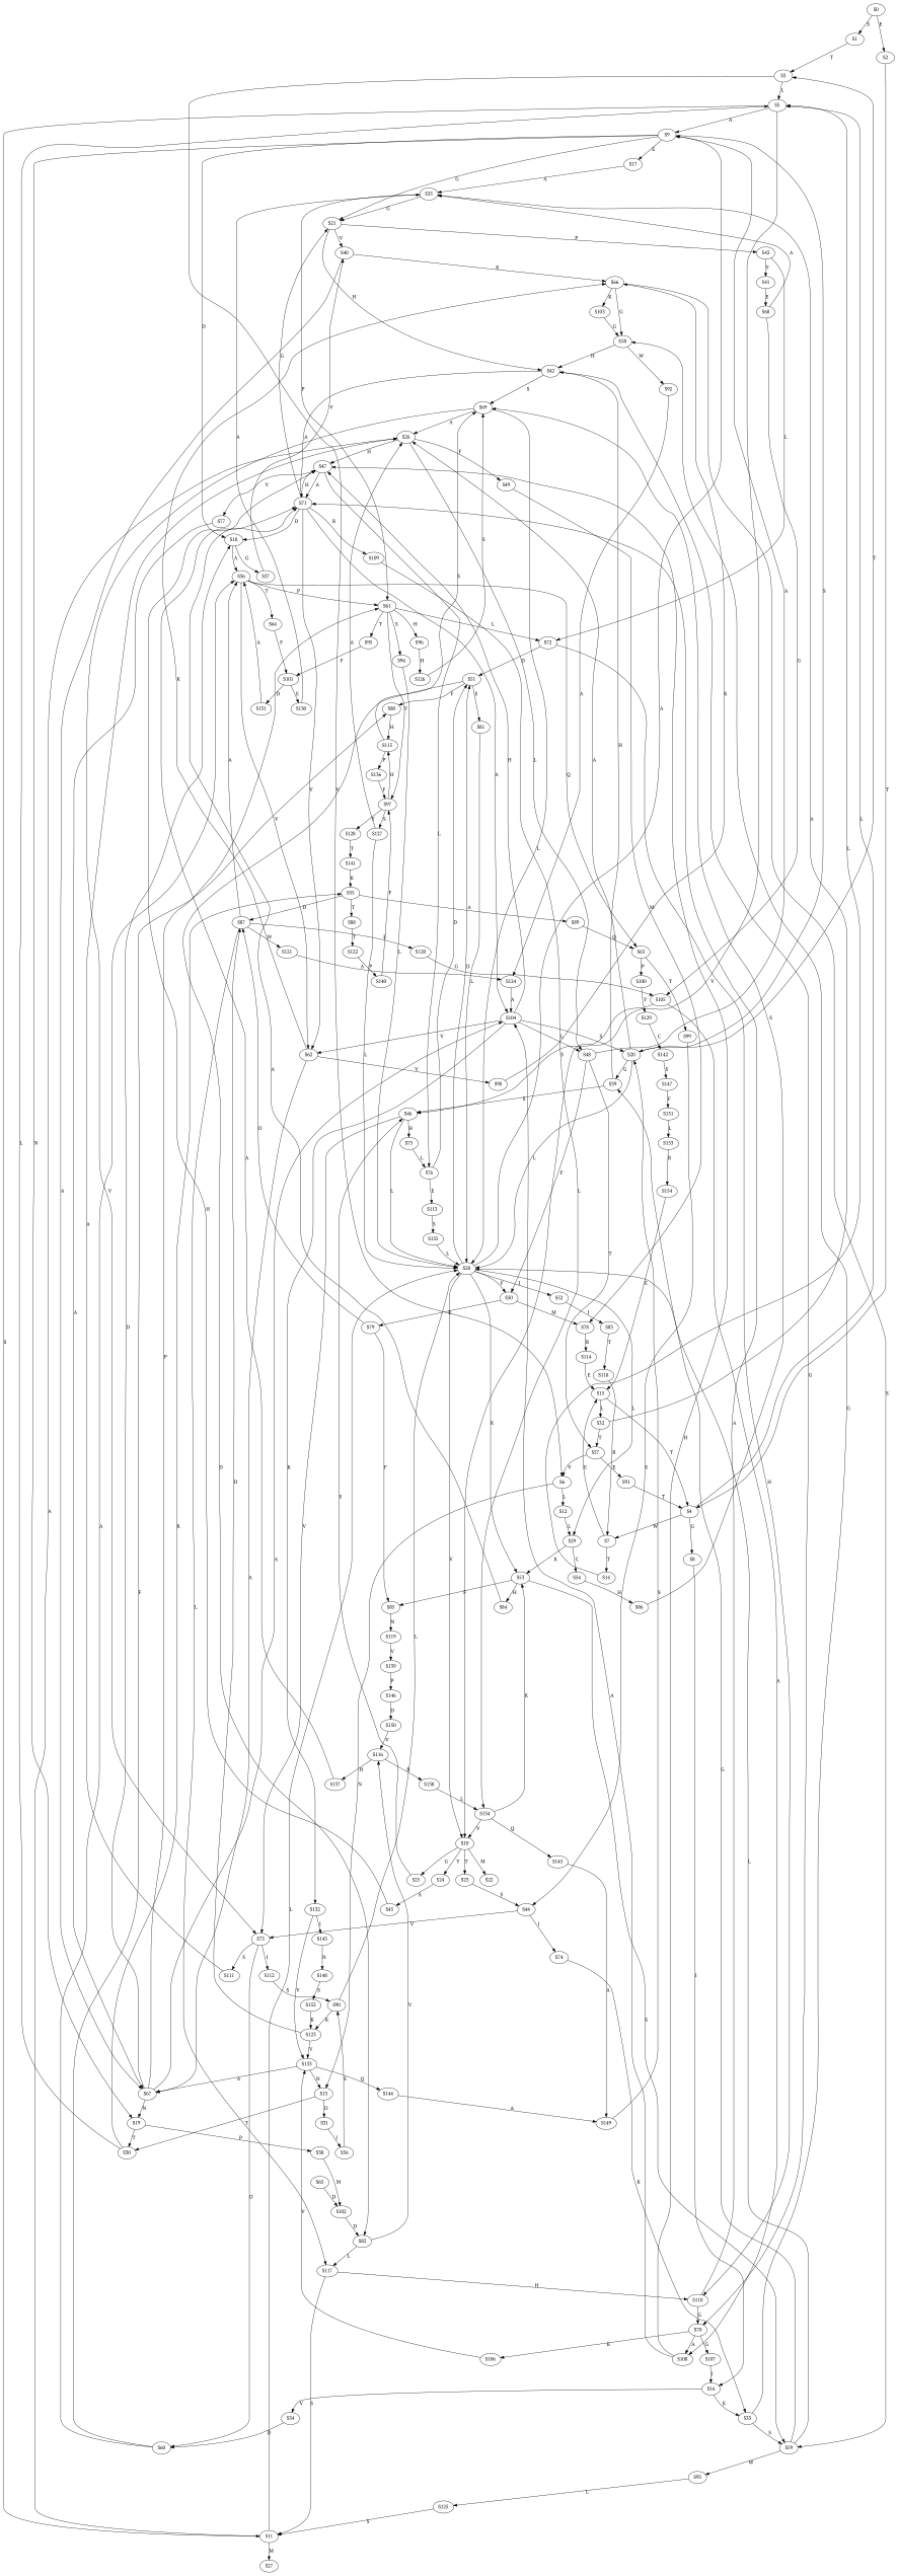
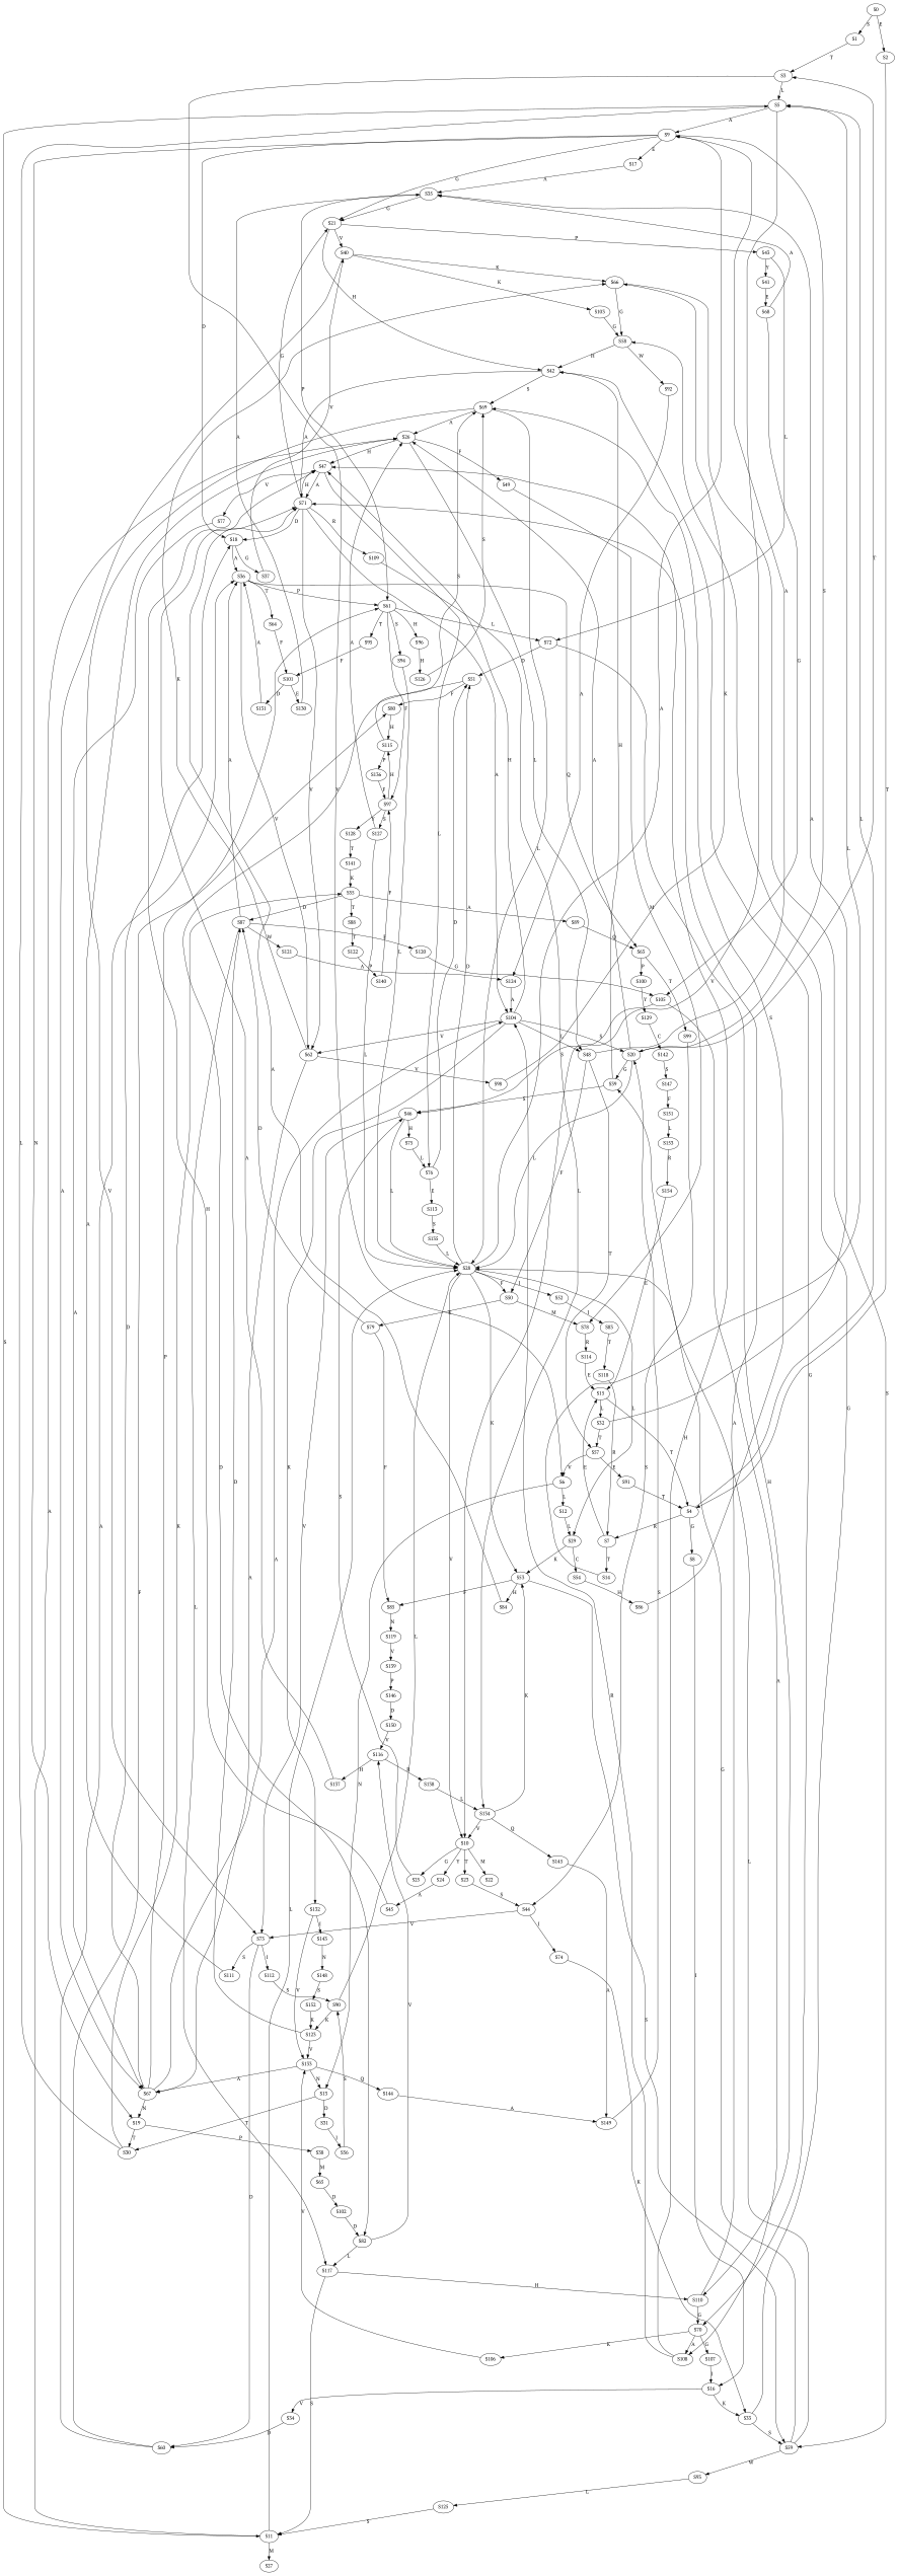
  strict digraph {
    fontname="PT Serif"
    node [fontname="PT Serif"]
    edge [fontname="PT Serif"]
    S0
    S1
    S2
    S3
    S4
    S5
    S6
    S7
    S8
    S9
    S10
    S11
    S12
    S13
    S14
    S15
    S16
    S17
    S18
    S19
    S20
    S21
    S22
    S23
    S24
    S25
    S26
    S27
    S28
    S29
    S30
    S31
    S32
    S33
    S34
    S35
    S36
    S37
    S38
    S39
    S40
    S42
    S43
    S44
    S45
    S46
    S47
    S48
    S49
    S50
    S51
    S52
    S53
    S54
    S55
    S56
    S57
    S58
    S59
    S60
    S61
    S62
    S63
    S64
    S65
    S66
    S67
    S41
    S68
    S69
    S70
    S71
    S72
    S73
    S74
    S75
    S76
    S77
    S78
    S79
    S80
-   S81
    S82
    S83
    S84
    S85
    S86
    S87
    S88
    S89
    S90
    S91
    S92
    S93
    S94
    S95
    S96
    S97
    S98
    S99
    S100
    S101
    S102
    S103
    S104
    S105
    S106
    S107
    S108
    S109
    S110
    S111
    S112
    S113
    S114
    S115
    S116
    S117
    S118
    S119
    S120
    S121
    S122
    S123
    S124
    S125
    S126
    S127
    S128
    S129
    S130
    S131
    S132
    S133
    S134
    S135
    S136
    S137
    S138
    S139
    S140
    S141
    S142
    S143
    S144
    S145
    S146
    S147
    S148
    S149
    S150
    S151
    S152
    S153
    S154
    S0 -> S1 [label=S]
    S0 -> S2 [label=E]
    S1 -> S3 [label=T]
    S2 -> S4 [label=T]
    S3 -> S5 [label=L]
    S3 -> S6 [label=V]
    S4 -> S5 [label=L]
-   S4 -> S7 [label=W]
+   S4 -> S7 [label=R]
    S4 -> S8 [label=G]
    S5 -> S9 [label=A]
    S5 -> S10 [label=V]
    S5 -> S11 [label=S]
    S6 -> S12 [label=L]
    S6 -> S13 [label=N]
    S7 -> S14 [label=T]
    S7 -> S15 [label=E]
    S8 -> S16 [label=I]
    S9 -> S17 [label=E]
    S9 -> S18 [label=D]
    S9 -> S19 [label=N]
    S9 -> S20 [label=S]
    S9 -> S21 [label=G]
    S10 -> S22 [label=M]
    S10 -> S23 [label=T]
    S10 -> S24 [label=Y]
    S10 -> S25 [label=G]
    S11 -> S26 [label=A]
    S11 -> S27 [label=M]
    S11 -> S28 [label=L]
    S12 -> S29 [label=L]
    S13 -> S30 [label=T]
    S13 -> S31 [label=D]
    S14 -> S5 [label=L]
    S15 -> S4 [label=T]
    S15 -> S32 [label=L]
    S16 -> S33 [label=K]
    S16 -> S34 [label=V]
    S17 -> S35 [label=A]
    S18 -> S36 [label=A]
    S18 -> S37 [label=G]
    S19 -> S30 [label=T]
    S19 -> S38 [label=P]
    S20 -> S3 [label=T]
    S20 -> S26 [label=A]
    S20 -> S28 [label=L]
    S20 -> S39 [label=G]
    S21 -> S40 [label=V]
    S21 -> S42 [label=H]
    S21 -> S43 [label=P]
    S23 -> S44 [label=S]
    S24 -> S45 [label=A]
    S25 -> S46 [label=S]
    S26 -> S47 [label=H]
    S26 -> S48 [label=L]
    S26 -> S49 [label=F]
    S28 -> S9 [label=A]
    S28 -> S10 [label=V]
    S28 -> S29 [label=L]
    S28 -> S50 [label=F]
    S28 -> S51 [label=D]
    S28 -> S52 [label=I]
    S28 -> S53 [label=K]
    S29 -> S53 [label=K]
    S29 -> S54 [label=C]
    S30 -> S5 [label=L]
    S30 -> S55 [label=K]
    S31 -> S56 [label=I]
    S32 -> S35 [label=A]
    S32 -> S57 [label=T]
    S33 -> S58 [label=G]
    S33 -> S59 [label=S]
    S34 -> S60 [label=D]
    S35 -> S21 [label=G]
    S35 -> S61 [label=P]
    S36 -> S61 [label=P]
    S36 -> S62 [label=V]
    S36 -> S63 [label=Q]
    S36 -> S64 [label=T]
    S37 -> S40 [label=V]
-   S38 -> S102 [label=M]
+   S38 -> S65 [label=M]
    S39 -> S42 [label=H]
    S39 -> S46 [label=S]
    S40 -> S66 [label=K]
    S40 -> S67 [label=A]
    S42 -> S69 [label=S]
    S42 -> S70 [label=G]
    S42 -> S71 [label=A]
    S43 -> S41 [label=Y]
    S43 -> S72 [label=L]
    S44 -> S73 [label=V]
    S44 -> S74 [label=I]
    S45 -> S47 [label=H]
    S46 -> S28 [label=L]
    S46 -> S73 [label=V]
    S46 -> S75 [label=H]
    S47 -> S71 [label=A]
    S47 -> S76 [label=L]
    S47 -> S77 [label=V]
    S48 -> S9 [label=A]
    S48 -> S50 [label=F]
    S48 -> S57 [label=T]
    S49 -> S78 [label=M]
    S50 -> S78 [label=M]
    S50 -> S79 [label=K]
    S51 -> S80 [label=F]
-   S51 -> S81 [label=S]
    S51 -> S82 [label=D]
    S52 -> S83 [label=I]
    S53 -> S59 [label=S]
    S53 -> S84 [label=H]
    S53 -> S85 [label=F]
    S54 -> S86 [label=H]
    S55 -> S87 [label=D]
    S55 -> S88 [label=T]
    S55 -> S89 [label=A]
    S56 -> S90 [label=S]
    S57 -> S6 [label=V]
    S57 -> S91 [label=E]
    S58 -> S42 [label=H]
    S58 -> S92 [label=W]
    S59 -> S28 [label=L]
    S59 -> S39 [label=G]
    S59 -> S93 [label=W]
    S60 -> S36 [label=A]
    S60 -> S80 [label=F]
    S61 -> S72 [label=L]
    S61 -> S94 [label=S]
    S61 -> S95 [label=T]
    S61 -> S96 [label=H]
    S61 -> S97 [label=F]
    S62 -> S66 [label=K]
    S62 -> S67 [label=A]
    S62 -> S98 [label=V]
    S63 -> S99 [label=T]
    S63 -> S100 [label=P]
    S64 -> S101 [label=F]
    S65 -> S102 [label=D]
    S66 -> S58 [label=G]
    S66 -> S59 [label=S]
-   S66 -> S103 [label=K]
+   S40 -> S103 [label=K]
    S67 -> S18 [label=D]
    S67 -> S19 [label=N]
    S67 -> S61 [label=P]
    S67 -> S104 [label=A]
    S41 -> S68 [label=E]
    S68 -> S35 [label=A]
    S68 -> S105 [label=G]
    S69 -> S26 [label=A]
    S69 -> S28 [label=L]
    S69 -> S73 [label=V]
    S70 -> S106 [label=K]
    S70 -> S107 [label=G]
    S70 -> S108 [label=A]
    S71 -> S18 [label=D]
    S71 -> S21 [label=G]
    S71 -> S47 [label=H]
    S71 -> S62 [label=V]
    S71 -> S104 [label=A]
    S71 -> S109 [label=R]
    S72 -> S51 [label=D]
    S72 -> S110 [label=H]
    S73 -> S60 [label=D]
    S73 -> S111 [label=S]
    S73 -> S112 [label=I]
    S74 -> S33 [label=K]
    S75 -> S76 [label=L]
    S76 -> S51 [label=D]
    S76 -> S113 [label=E]
    S77 -> S67 [label=A]
    S78 -> S114 [label=R]
    S79 -> S85 [label=F]
    S79 -> S87 [label=D]
    S80 -> S115 [label=H]
-   S81 -> S28 [label=L]
    S82 -> S116 [label=V]
    S82 -> S117 [label=L]
    S83 -> S118 [label=T]
    S84 -> S71 [label=A]
    S85 -> S119 [label=N]
    S86 -> S69 [label=S]
    S87 -> S36 [label=A]
    S87 -> S117 [label=L]
    S87 -> S120 [label=E]
    S87 -> S121 [label=W]
    S88 -> S122 [label=T]
    S89 -> S63 [label=Q]
    S90 -> S28 [label=L]
    S90 -> S123 [label=K]
    S91 -> S4 [label=T]
    S92 -> S124 [label=A]
    S93 -> S125 [label=L]
    S94 -> S28 [label=L]
    S95 -> S101 [label=F]
    S96 -> S126 [label=H]
    S97 -> S115 [label=H]
    S97 -> S127 [label=S]
    S97 -> S128 [label=Y]
    S98 -> S66 [label=K]
    S99 -> S44 [label=S]
    S100 -> S129 [label=Y]
    S101 -> S130 [label=E]
    S101 -> S131 [label=D]
    S102 -> S82 [label=D]
    S103 -> S58 [label=G]
    S104 -> S20 [label=S]
    S104 -> S47 [label=H]
    S104 -> S48 [label=L]
    S104 -> S62 [label=V]
    S104 -> S132 [label=K]
    S105 -> S46 [label=S]
    S105 -> S108 [label=A]
    S106 -> S133 [label=V]
    S107 -> S16 [label=I]
    S108 -> S47 [label=H]
-   S108 -> S104 [label=A]
+   S108 -> S104 [label=R]
    S109 -> S134 [label=L]
    S110 -> S70 [label=G]
    S110 -> S71 [label=A]
    S111 -> S26 [label=A]
    S112 -> S90 [label=S]
    S113 -> S135 [label=S]
    S114 -> S15 [label=E]
    S115 -> S69 [label=S]
    S115 -> S136 [label=P]
    S116 -> S137 [label=H]
    S116 -> S138 [label=R]
    S117 -> S11 [label=S]
    S117 -> S110 [label=H]
    S118 -> S7 [label=R]
    S119 -> S139 [label=V]
    S120 -> S105 [label=G]
    S121 -> S124 [label=A]
    S122 -> S140 [label=P]
    S123 -> S87 [label=D]
    S123 -> S133 [label=V]
    S124 -> S104 [label=A]
    S125 -> S11 [label=S]
    S126 -> S69 [label=S]
    S127 -> S26 [label=A]
    S127 -> S28 [label=L]
    S128 -> S141 [label=T]
    S129 -> S142 [label=C]
    S130 -> S35 [label=A]
    S131 -> S36 [label=A]
    S132 -> S133 [label=V]
    S132 -> S143 [label=I]
    S133 -> S13 [label=N]
    S133 -> S67 [label=A]
    S133 -> S144 [label=Q]
    S134 -> S10 [label=V]
    S134 -> S53 [label=K]
    S134 -> S145 [label=Q]
    S135 -> S28 [label=L]
    S136 -> S97 [label=F]
    S137 -> S71 [label=A]
    S138 -> S134 [label=L]
    S139 -> S146 [label=P]
    S140 -> S97 [label=F]
    S141 -> S55 [label=K]
    S142 -> S147 [label=S]
    S143 -> S148 [label=N]
    S144 -> S149 [label=A]
    S145 -> S149 [label=A]
    S146 -> S150 [label=D]
    S147 -> S151 [label=F]
    S148 -> S152 [label=S]
    S149 -> S20 [label=S]
    S150 -> S116 [label=V]
    S151 -> S153 [label=L]
    S152 -> S123 [label=K]
    S153 -> S154 [label=R]
    S154 -> S15 [label=E]
  }
